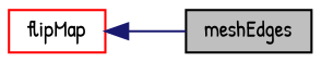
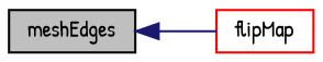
  digraph {
    rankdir=LR
    fontname="Patrick Hand"
    node [fontname="Patrick Hand" fontsize=10 shape=record]
    n1 [color=black fillcolor=grey75 fontcolor=black height=0.2 label=meshEdges style=filled width=0.4]
    n2 [color=red height=0.2 label=flipMap width=0.4]
-   n2 -> n1 [color=midnightblue dir=back fontname="Patrick Hand" fontsize=10 labelfontname=Helvetica labelfontsize=10 style=solid]
+   n1 -> n2 [color=midnightblue dir=back fontname="Patrick Hand" fontsize=10 labelfontname=Helvetica labelfontsize=10 style=solid]
  }
